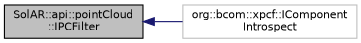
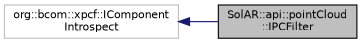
  digraph {
    rankdir=LR
    node [fontname=Helvetica fontsize=10 shape=record style=filled]
    n1 [color=black fillcolor=grey75 fontcolor=black height=0.2 label="SolAR::api::pointCloud\l::IPCFilter" width=0.4]
    n2 [color=grey75 fillcolor=white height=0.2 label="org::bcom::xpcf::IComponent\lIntrospect" width=0.4]
-   n1 -> n2 [color=midnightblue dir=back fontname=Helvetica fontsize=10 labelfontname=Helvetica labelfontsize=10 style=solid]
+   n2 -> n1 [color=midnightblue dir=back fontname=Helvetica fontsize=10 labelfontname=Helvetica labelfontsize=10 style=solid]
  }
